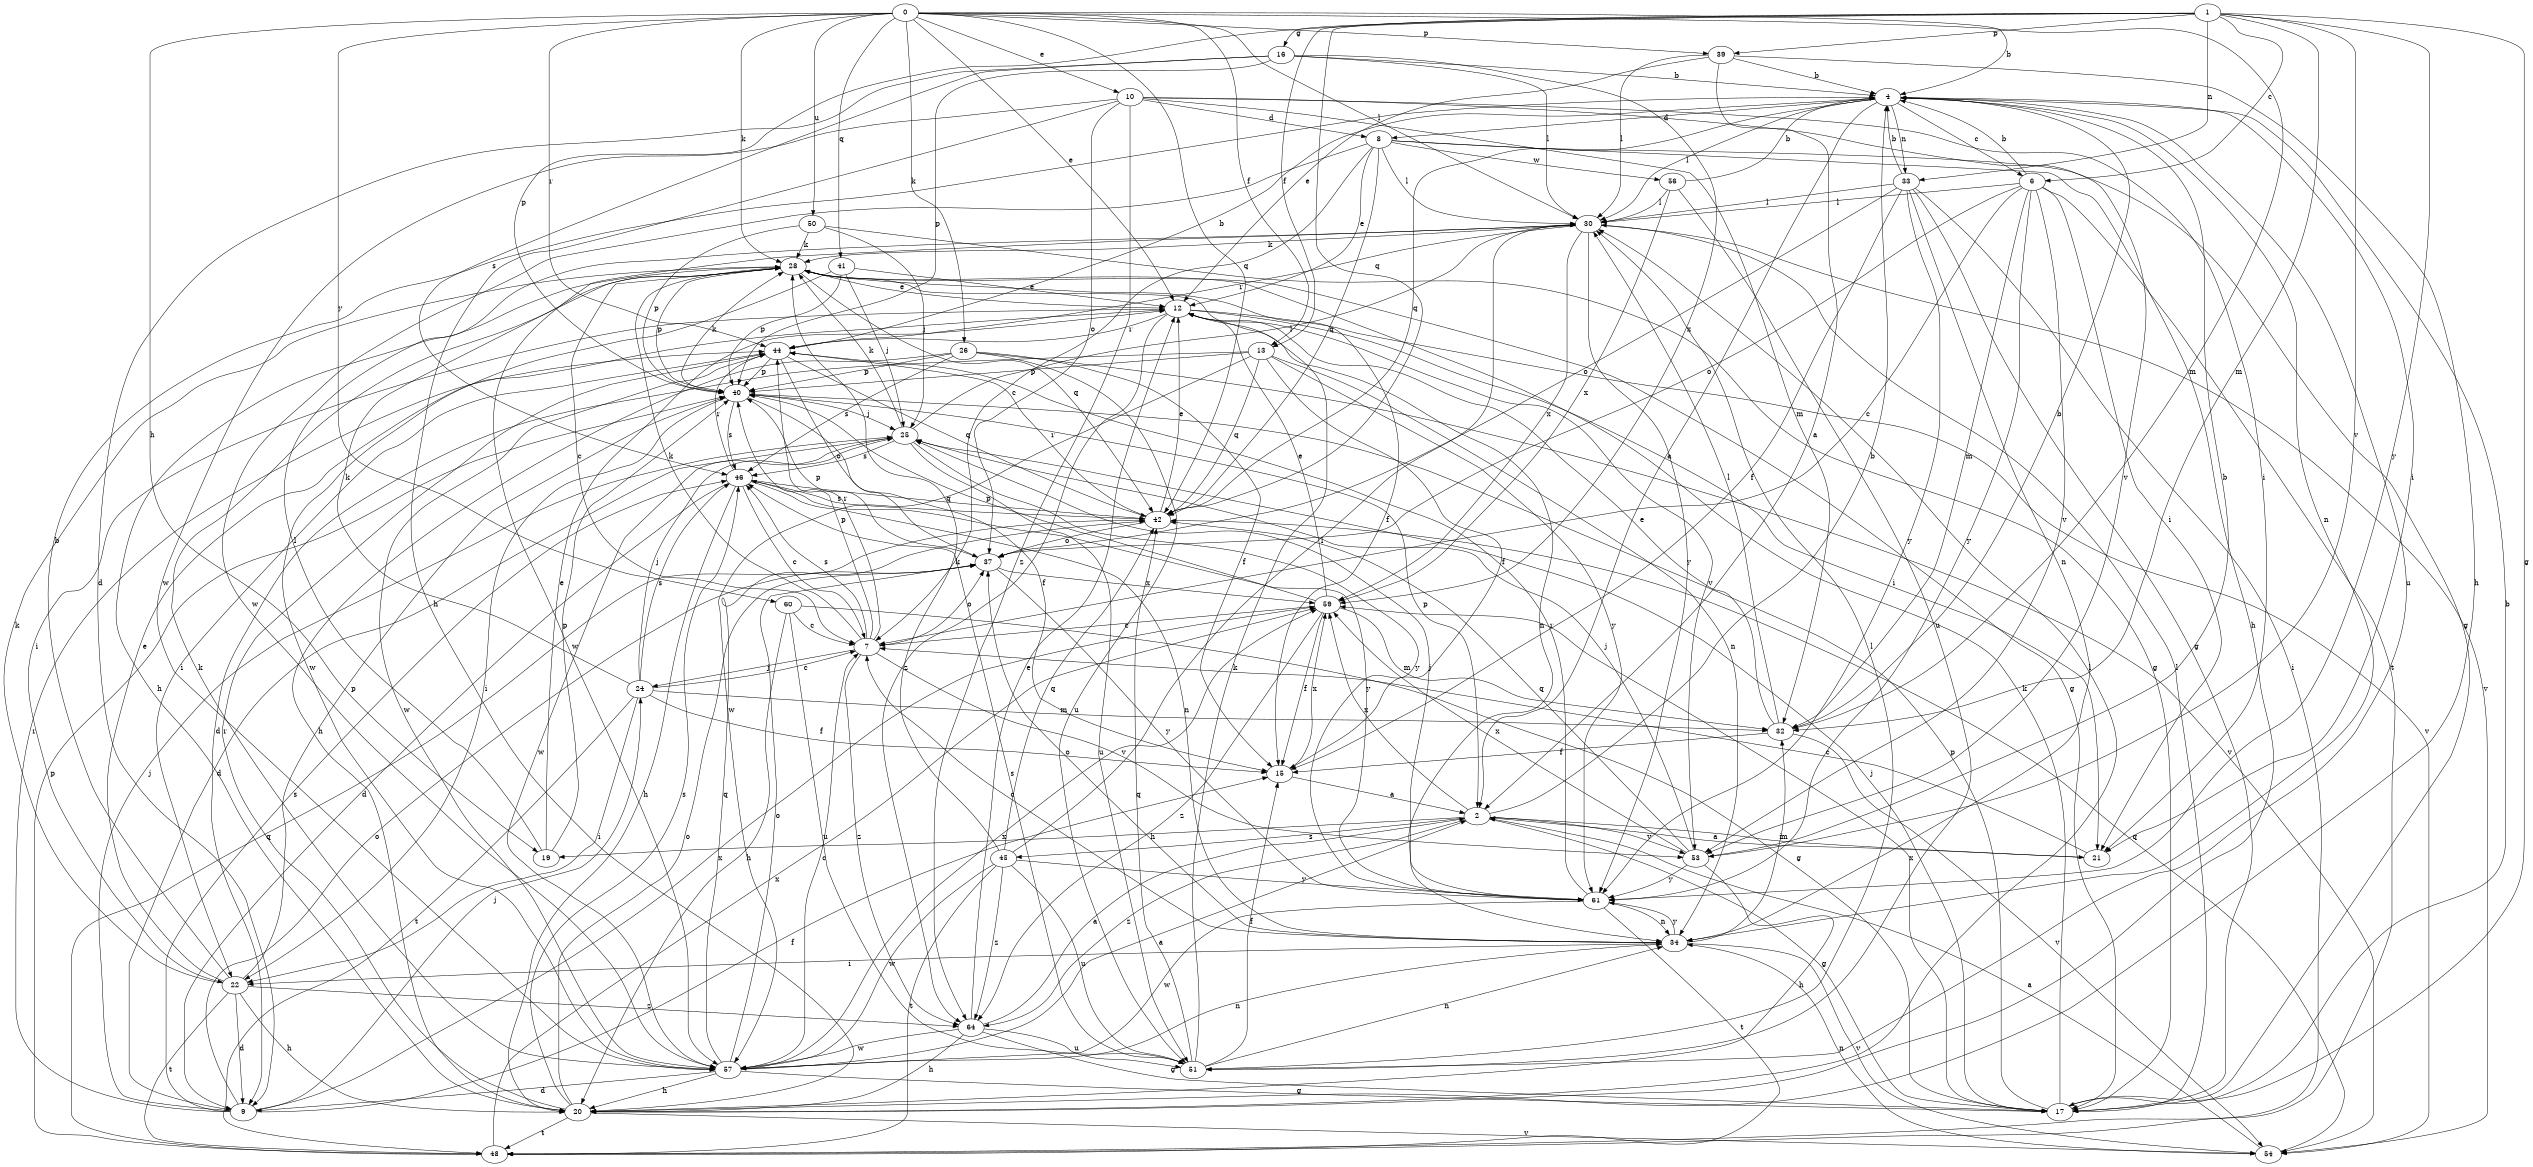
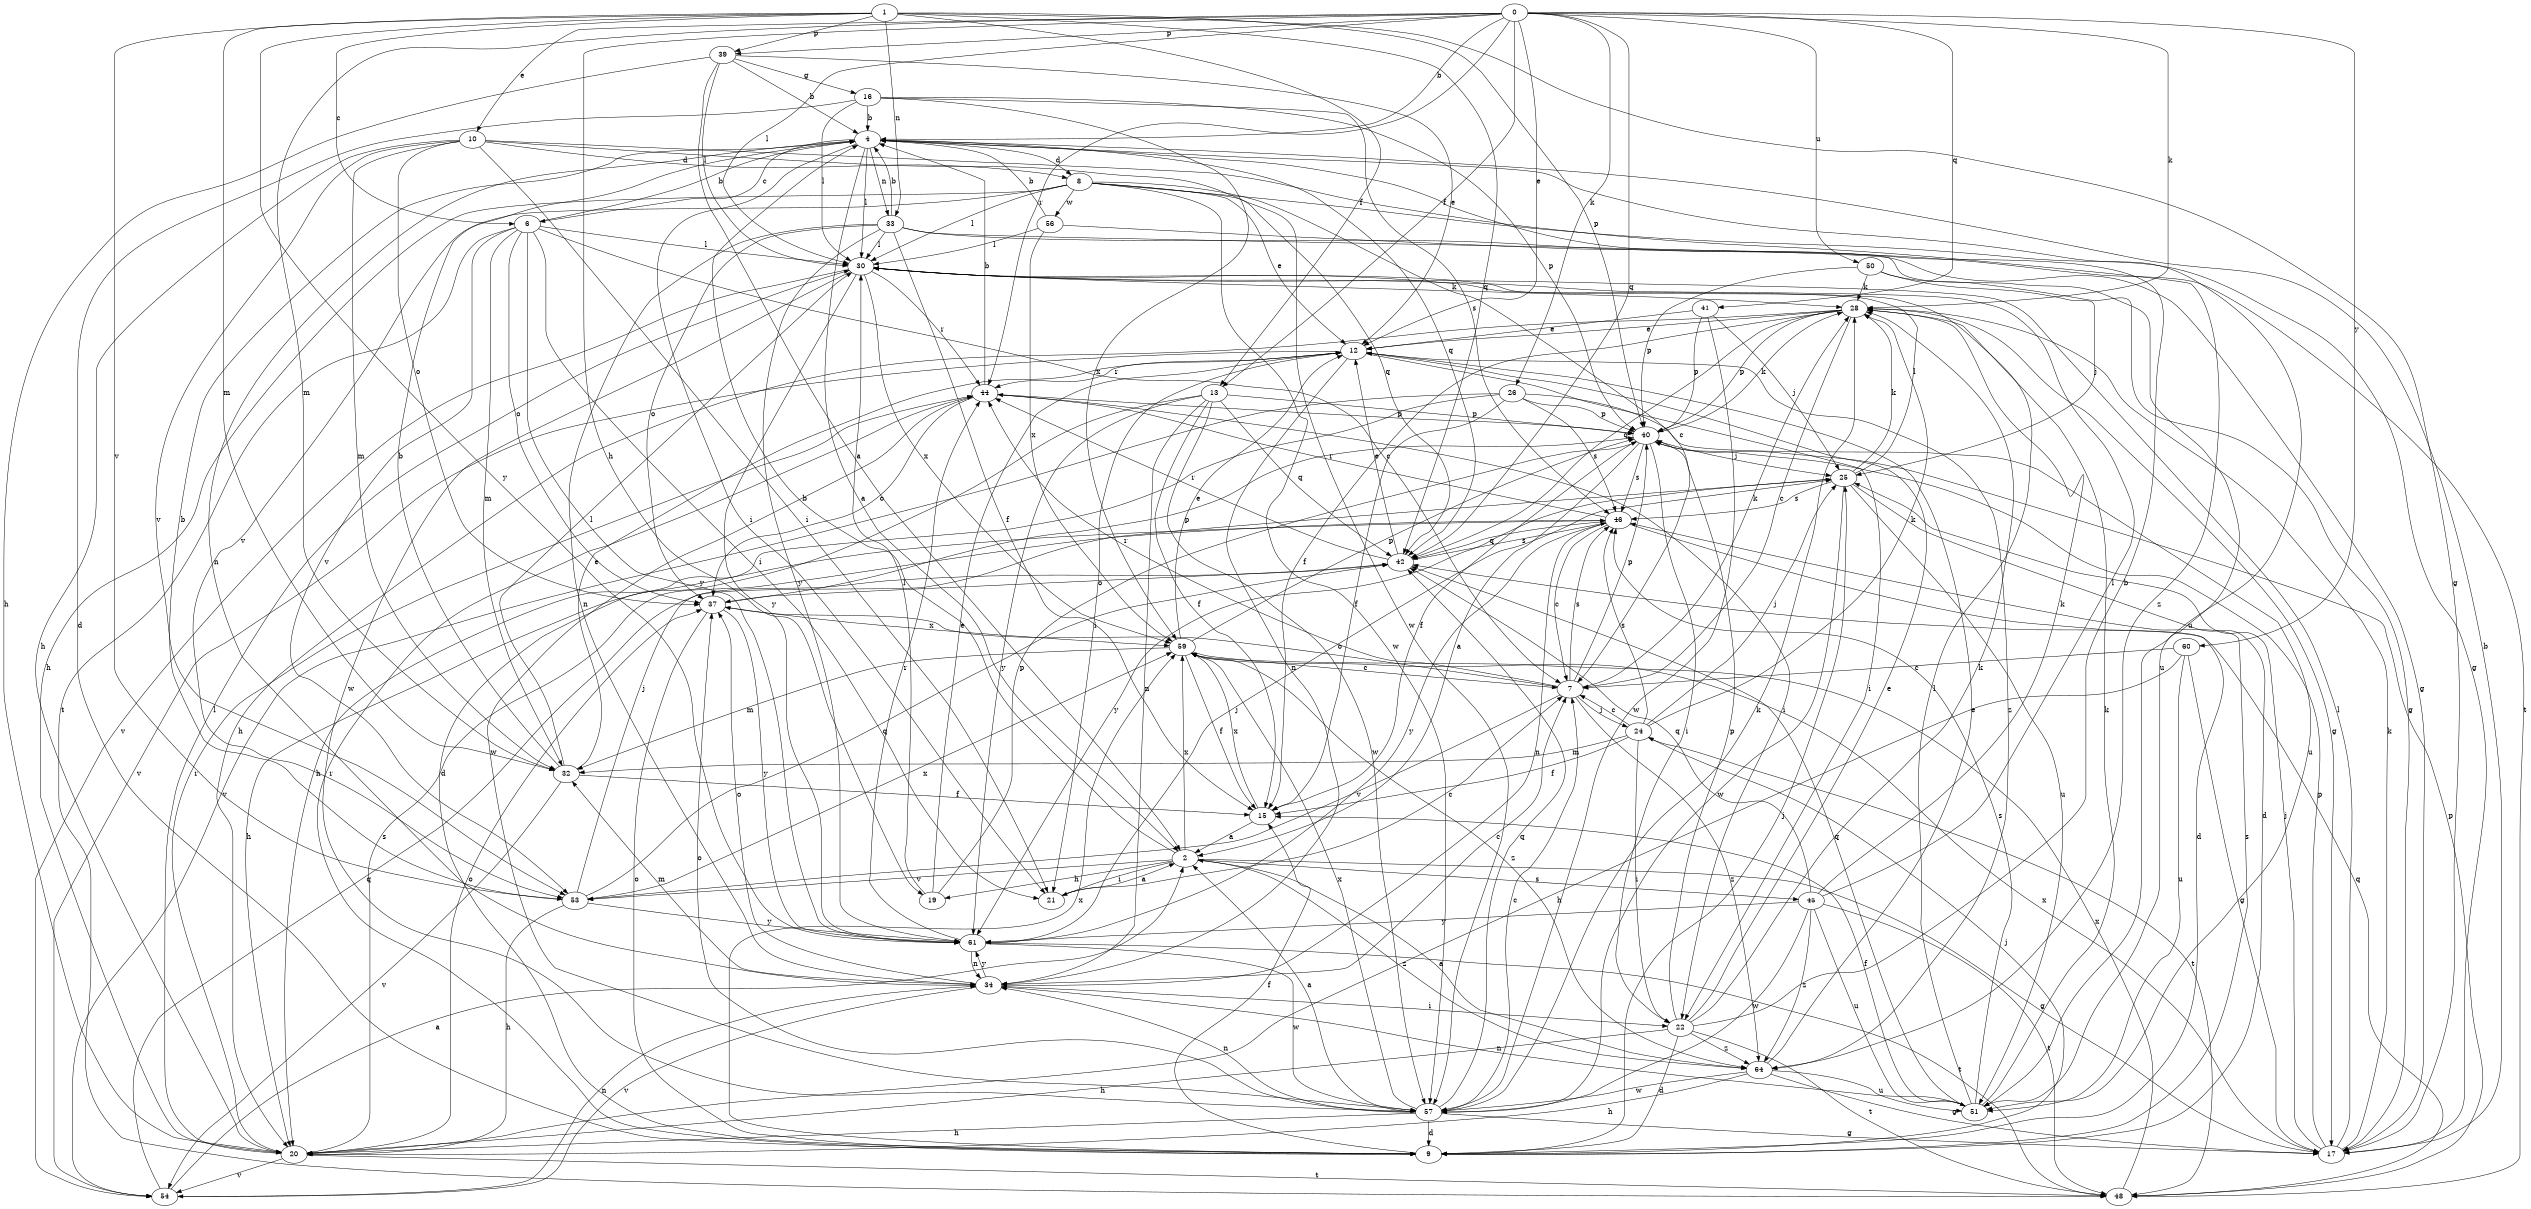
  strict digraph {
    0
    4
    10
    12
    13
    19
    26
    28
    30
    32
    39
    41
    42
    44
    50
    60
    6
    33
    2
    21
    8
    34
    51
    53
    64
    37
    20
    57
    22
    54
    40
    61
    9
    15
    46
    17
    7
    59
    25
    1
    16
    48
    45
    56
    24
    0 -> 4 [label=b]
    0 -> 10 [label=e]
    0 -> 12 [label=e]
    0 -> 13 [label=f]
    0 -> 19 [label=h]
    0 -> 26 [label=k]
    0 -> 28 [label=k]
    0 -> 30 [label=l]
    0 -> 32 [label=m]
    0 -> 39 [label=p]
    0 -> 41 [label=q]
    0 -> 42 [label=q]
    0 -> 44 [label=r]
    0 -> 50 [label=u]
    0 -> 60 [label=y]
    4 -> 30 [label=l]
    4 -> 42 [label=q]
    4 -> 6 [label=c]
    4 -> 33 [label=n]
    4 -> 2 [label=a]
    4 -> 21 [label=i]
    4 -> 8 [label=d]
    4 -> 34 [label=n]
    4 -> 51 [label=u]
    10 -> 32 [label=m]
    10 -> 21 [label=i]
    10 -> 8 [label=d]
    10 -> 53 [label=v]
    10 -> 64 [label=z]
    10 -> 37 [label=o]
    10 -> 20 [label=h]
    10 -> 57 [label=w]
    12 -> 44 [label=r]
    12 -> 21 [label=i]
    12 -> 34 [label=n]
-   12 -> 53 [label=v]
+   8 -> 53 [label=v]
    12 -> 64 [label=z]
    12 -> 22 [label=i]
    12 -> 54 [label=v]
    13 -> 42 [label=q]
    13 -> 34 [label=n]
    13 -> 57 [label=w]
    13 -> 40 [label=p]
    13 -> 61 [label=y]
    13 -> 9 [label=d]
    13 -> 15 [label=f]
    19 -> 12 [label=e]
    19 -> 30 [label=l]
    19 -> 40 [label=p]
    26 -> 51 [label=u]
    26 -> 20 [label=h]
    26 -> 54 [label=v]
    26 -> 40 [label=p]
    26 -> 15 [label=f]
    26 -> 46 [label=s]
    28 -> 12 [label=e]
    28 -> 42 [label=q]
    28 -> 20 [label=h]
    28 -> 40 [label=p]
    28 -> 15 [label=f]
    28 -> 17 [label=g]
    28 -> 7 [label=c]
    30 -> 28 [label=k]
    30 -> 44 [label=r]
    30 -> 57 [label=w]
    30 -> 54 [label=v]
    30 -> 61 [label=y]
    30 -> 59 [label=x]
    32 -> 4 [label=b]
    32 -> 12 [label=e]
    32 -> 30 [label=l]
    32 -> 54 [label=v]
    32 -> 15 [label=f]
    39 -> 4 [label=b]
    39 -> 12 [label=e]
    39 -> 30 [label=l]
    39 -> 2 [label=a]
    39 -> 20 [label=h]
    41 -> 12 [label=e]
    41 -> 57 [label=w]
    41 -> 40 [label=p]
    41 -> 25 [label=j]
    42 -> 12 [label=e]
    42 -> 44 [label=r]
    42 -> 37 [label=o]
    42 -> 46 [label=s]
    44 -> 4 [label=b]
-   44 -> 42 [label=q]
    44 -> 37 [label=o]
    44 -> 57 [label=w]
    44 -> 22 [label=i]
    44 -> 40 [label=p]
    50 -> 28 [label=k]
    50 -> 40 [label=p]
    50 -> 17 [label=g]
    50 -> 25 [label=j]
    60 -> 51 [label=u]
    60 -> 20 [label=h]
    60 -> 17 [label=g]
    60 -> 7 [label=c]
    6 -> 4 [label=b]
    6 -> 30 [label=l]
    6 -> 32 [label=m]
    6 -> 21 [label=i]
    6 -> 53 [label=v]
    6 -> 37 [label=o]
    6 -> 61 [label=y]
    6 -> 7 [label=c]
    6 -> 48 [label=t]
    33 -> 4 [label=b]
    33 -> 30 [label=l]
    33 -> 34 [label=n]
    33 -> 37 [label=o]
    33 -> 61 [label=y]
    33 -> 15 [label=f]
    33 -> 17 [label=g]
-   33 -> 48 [label=i]
+   33 -> 48 [label=t]
    2 -> 4 [label=b]
    2 -> 19 [label=h]
    2 -> 21 [label=i]
    2 -> 53 [label=v]
    2 -> 64 [label=z]
    2 -> 17 [label=g]
    2 -> 59 [label=x]
    2 -> 45 [label=s]
    21 -> 2 [label=a]
    21 -> 7 [label=c]
    8 -> 12 [label=e]
    8 -> 30 [label=l]
    8 -> 42 [label=q]
    8 -> 20 [label=h]
    8 -> 57 [label=w]
    8 -> 17 [label=g]
    8 -> 7 [label=c]
    8 -> 56 [label=w]
    34 -> 32 [label=m]
    34 -> 37 [label=o]
    34 -> 22 [label=i]
    34 -> 54 [label=v]
    34 -> 61 [label=y]
    34 -> 7 [label=c]
    51 -> 28 [label=k]
    51 -> 30 [label=l]
    51 -> 42 [label=q]
    51 -> 34 [label=n]
    51 -> 15 [label=f]
    51 -> 46 [label=s]
    53 -> 4 [label=b]
    53 -> 42 [label=q]
    53 -> 20 [label=h]
    53 -> 61 [label=y]
    53 -> 59 [label=x]
    53 -> 25 [label=j]
    64 -> 12 [label=e]
    64 -> 2 [label=a]
    64 -> 51 [label=u]
    64 -> 20 [label=h]
    64 -> 57 [label=w]
    64 -> 17 [label=g]
    37 -> 40 [label=p]
    37 -> 61 [label=y]
    37 -> 59 [label=x]
    20 -> 30 [label=l]
    20 -> 44 [label=r]
    20 -> 37 [label=o]
    20 -> 54 [label=v]
    20 -> 46 [label=s]
    20 -> 48 [label=t]
    57 -> 28 [label=k]
    57 -> 42 [label=q]
    57 -> 2 [label=a]
    57 -> 34 [label=n]
    57 -> 37 [label=o]
    57 -> 20 [label=h]
    57 -> 9 [label=d]
    57 -> 17 [label=g]
    57 -> 7 [label=c]
    57 -> 59 [label=x]
    22 -> 4 [label=b]
    22 -> 12 [label=e]
    22 -> 28 [label=k]
    22 -> 64 [label=z]
    22 -> 20 [label=h]
    22 -> 40 [label=p]
    22 -> 9 [label=d]
    22 -> 48 [label=t]
    54 -> 42 [label=q]
    54 -> 2 [label=a]
    54 -> 34 [label=n]
    40 -> 28 [label=k]
-   40 -> 2 [label=p]
+   40 -> 2 [label=a]
    40 -> 22 [label=i]
    40 -> 15 [label=f]
    40 -> 46 [label=s]
    40 -> 25 [label=j]
    61 -> 44 [label=r]
    61 -> 34 [label=n]
    61 -> 57 [label=w]
    61 -> 25 [label=j]
    61 -> 48 [label=t]
    9 -> 44 [label=r]
-   9 -> 37 [label=o]
+   37 -> 9 [label=o]
    9 -> 15 [label=f]
    9 -> 46 [label=s]
    9 -> 59 [label=x]
    9 -> 25 [label=j]
    9 -> 24 [label=j]
    15 -> 2 [label=a]
    15 -> 59 [label=x]
    46 -> 42 [label=q]
    46 -> 44 [label=r]
    46 -> 34 [label=n]
    46 -> 20 [label=h]
    46 -> 61 [label=y]
    46 -> 9 [label=d]
    46 -> 7 [label=c]
    17 -> 4 [label=b]
    17 -> 28 [label=k]
    17 -> 30 [label=l]
    17 -> 40 [label=p]
    17 -> 59 [label=x]
    17 -> 25 [label=j]
    7 -> 28 [label=k]
    7 -> 44 [label=r]
    7 -> 53 [label=v]
    7 -> 64 [label=z]
    7 -> 37 [label=o]
    7 -> 40 [label=p]
    7 -> 46 [label=s]
    7 -> 24 [label=j]
    59 -> 12 [label=e]
    59 -> 32 [label=m]
    59 -> 64 [label=z]
    59 -> 40 [label=p]
    59 -> 15 [label=f]
    59 -> 7 [label=c]
    25 -> 28 [label=k]
    25 -> 30 [label=l]
    25 -> 51 [label=u]
    25 -> 57 [label=w]
    25 -> 61 [label=y]
    25 -> 9 [label=d]
    25 -> 46 [label=s]
    1 -> 13 [label=f]
    1 -> 32 [label=m]
    1 -> 39 [label=p]
    1 -> 42 [label=q]
    1 -> 6 [label=c]
    1 -> 33 [label=n]
    1 -> 53 [label=v]
    1 -> 40 [label=p]
    1 -> 61 [label=y]
    1 -> 17 [label=g]
-   1 -> 16 [label=g]
+   39 -> 16 [label=g]
    16 -> 4 [label=b]
    16 -> 30 [label=l]
    16 -> 40 [label=p]
    16 -> 9 [label=d]
    16 -> 46 [label=s]
    16 -> 59 [label=x]
    48 -> 42 [label=q]
    48 -> 40 [label=p]
    48 -> 59 [label=x]
    45 -> 28 [label=k]
    45 -> 30 [label=l]
    45 -> 42 [label=q]
    45 -> 51 [label=u]
    45 -> 64 [label=z]
    45 -> 57 [label=w]
    45 -> 61 [label=y]
    45 -> 48 [label=t]
    56 -> 4 [label=b]
    56 -> 30 [label=l]
    56 -> 51 [label=u]
    56 -> 59 [label=x]
    24 -> 28 [label=k]
    24 -> 32 [label=m]
    24 -> 22 [label=i]
    24 -> 15 [label=f]
    24 -> 46 [label=s]
    24 -> 7 [label=c]
    24 -> 25 [label=j]
    24 -> 48 [label=t]
  }
